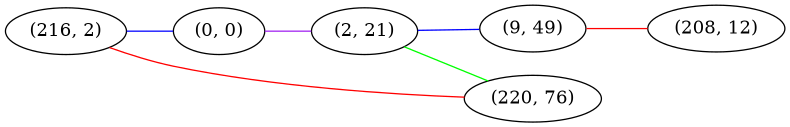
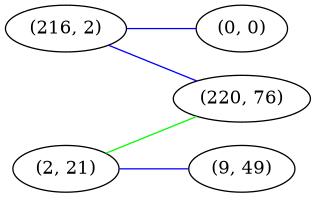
  graph {
    rankdir=LR
    edge [color=blue weight=3]
    "(0, 0)"
    "(2, 21)"
    n3 [label="(9, 49)"]
    n4 [label="(220, 76)"]
-   "(208, 12)"
    "(216, 2)"
-   "(0, 0)" -- "(2, 21)" [color=purple weight=4]
    "(2, 21)" -- n3
    "(2, 21)" -- n4 [color=green weight=2]
-   n3 -- "(208, 12)" [color=red weight=1]
    "(216, 2)" -- "(0, 0)"
-   "(216, 2)" -- n4 [color=red weight=1]
+   "(216, 2)" -- n4 [weight=1]
  }
